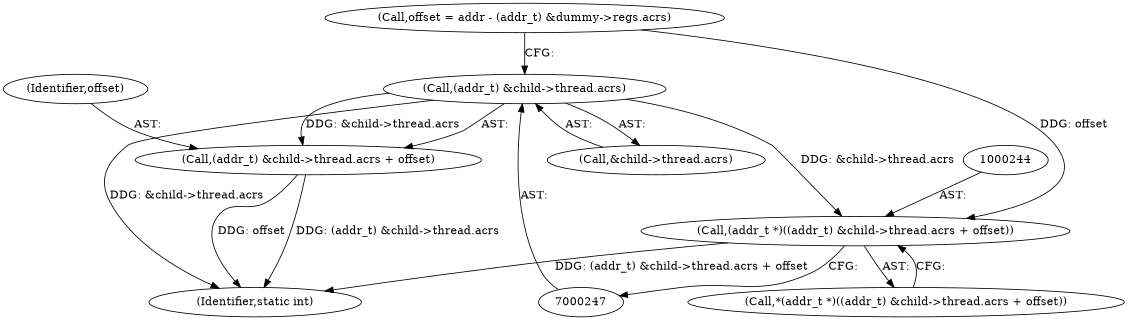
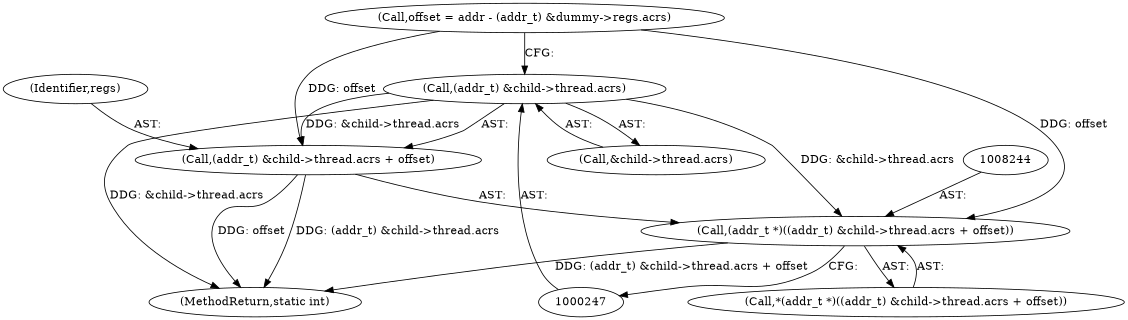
  digraph {
    n1 [label="(Call,(addr_t) &child->thread.acrs)"]
    n2 [label="(Call,(addr_t *)((addr_t) &child->thread.acrs + offset))"]
    n3 [label="(Call,(addr_t) &child->thread.acrs + offset)"]
    n4 [label="(Call,&child->thread.acrs)"]
-   n5 [label="(Identifier,static int)"]
+   n5 [label="(MethodReturn,static int)"]
    n6 [label="(Call,*(addr_t *)((addr_t) &child->thread.acrs + offset))"]
-   1000247 [label=7000247]
-   n8 [label="(Identifier,offset)"]
+   1000247
+   n8 [label="(Identifier,regs)"]
    n9 [label="(Call,offset = addr - (addr_t) &dummy->regs.acrs)"]
-   1000244
+   1000244 [label=1008244]
    n1 -> n2 [label="DDG: &child->thread.acrs"]
    n1 -> n3 [label="AST: "]
    n1 -> n3 [label="DDG: &child->thread.acrs"]
    n1 -> n4 [label="AST: "]
    n1 -> n5 [label="DDG: &child->thread.acrs"]
    n2 -> n5 [label="DDG: (addr_t) &child->thread.acrs + offset"]
    n2 -> n6 [label="AST: "]
    n2 -> 1000247 [label="CFG: "]
+   n3 -> n2 [label="AST: "]
    n3 -> n5 [label="DDG: offset"]
    n3 -> n5 [label="DDG: (addr_t) &child->thread.acrs"]
    n4 -> n1 [label="AST: "]
-   n6 -> n2 [label="CFG: "]
+   n6 -> n2 [label="AST: "]
    1000247 -> n1 [label="AST: "]
    n8 -> n3 [label="AST: "]
    n9 -> n1 [label="CFG: "]
    n9 -> n2 [label="DDG: offset"]
+   n9 -> n3 [label="DDG: offset"]
    1000244 -> n2 [label="AST: "]
  }
